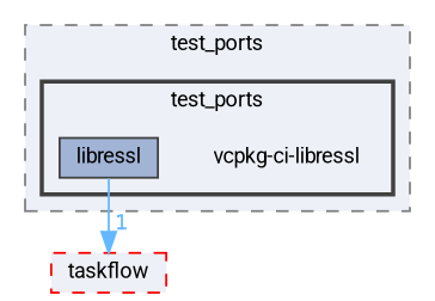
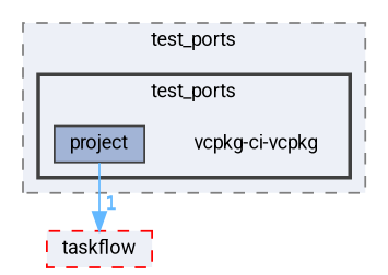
  digraph {
    compound=true
    fontname=Roboto
    node [fontname=Roboto fontsize=10 shape=box]
-   n1 [height=0.2 label="vcpkg-ci-libressl" shape=plaintext width=0.4]
-   n2 [color=grey25 fillcolor="#a2b4d6" height=0.2 label=libressl style=filled width=0.4]
+   n1 [height=0.2 label="vcpkg-ci-vcpkg" shape=plaintext width=0.4]
+   n2 [color=grey25 fillcolor="#a2b4d6" height=0.2 label=project style=filled width=0.4]
    n3 [color=red fillcolor="#edf0f7" height=0.2 label=taskflow style="filled,dashed" width=0.4]
    subgraph cluster_1 {
      bgcolor="#edf0f7"
      fontsize=10
      label=test_ports
      pencolor=grey50
      style="filled,dashed"
      subgraph cluster_2 {
        bgcolor="#edf0f7"
        fontsize=10
        pencolor=grey25
        style="filled,bold"
        n1
        n2
      }
    }
    n2 -> n3 [color=steelblue1 fontcolor=steelblue1 fontname=Roboto fontsize=10 headlabel=1 labeldistance=1.5 labelfontname=Helvetica labelfontsize=10]
  }
